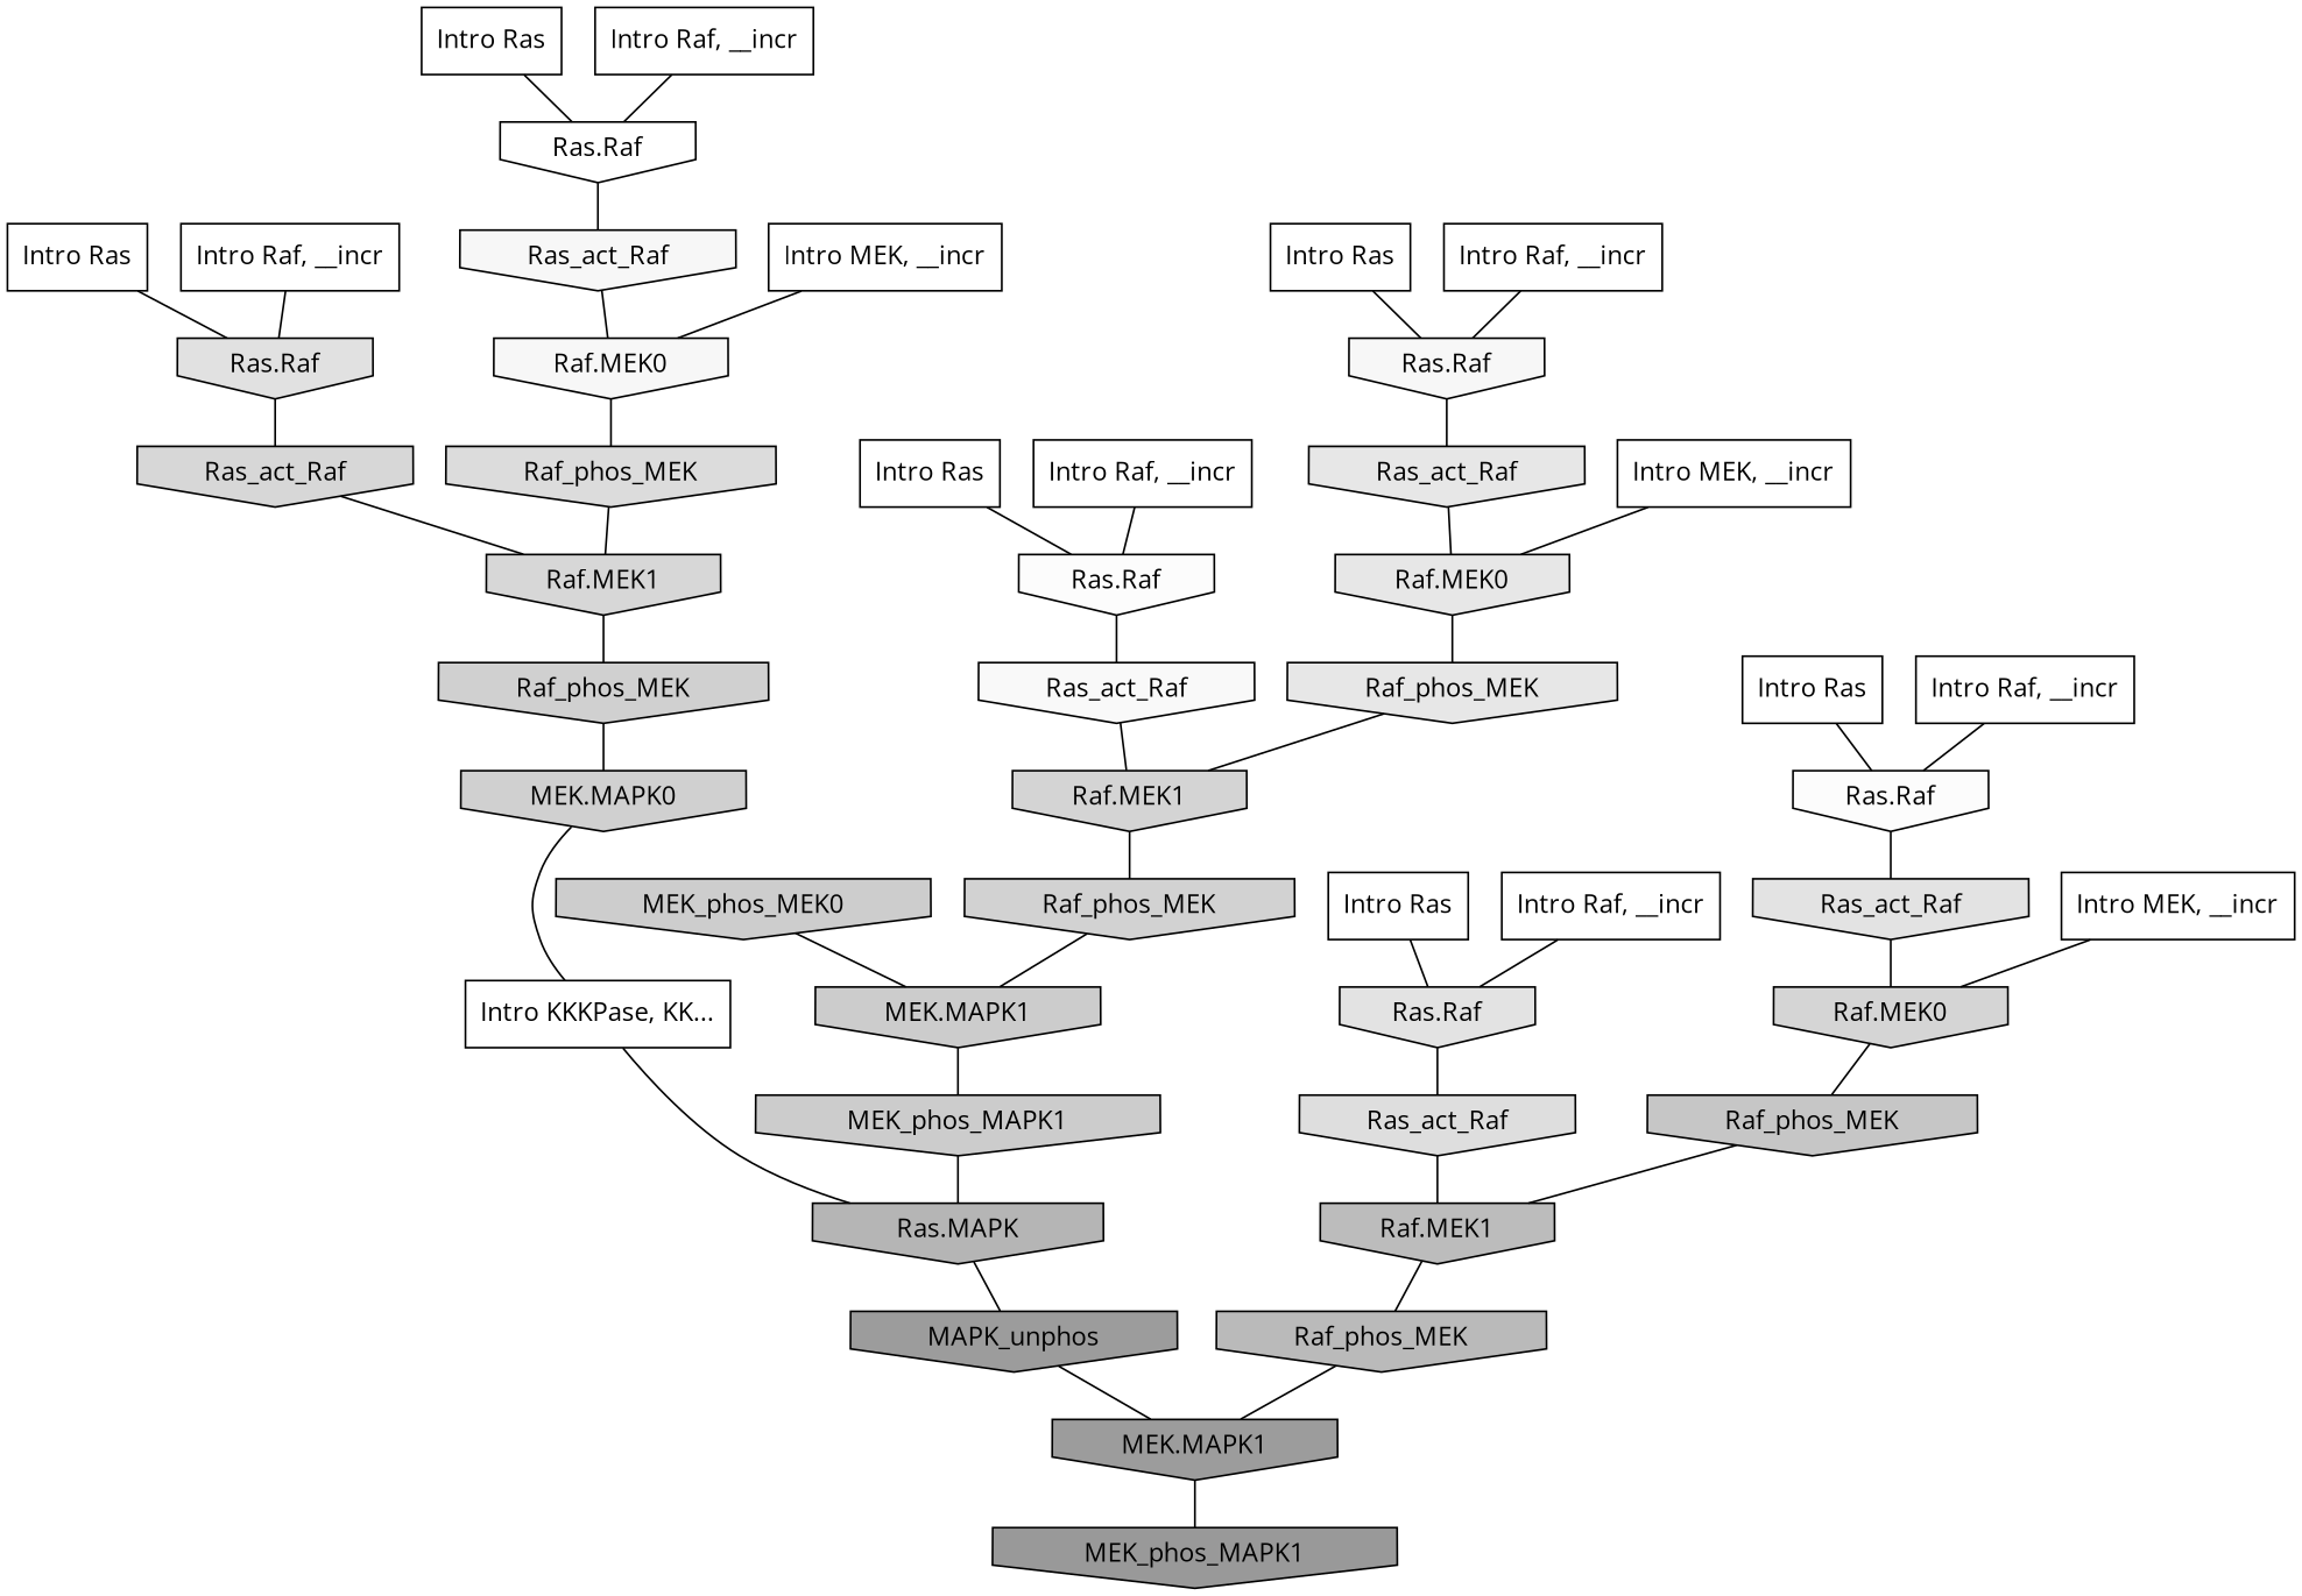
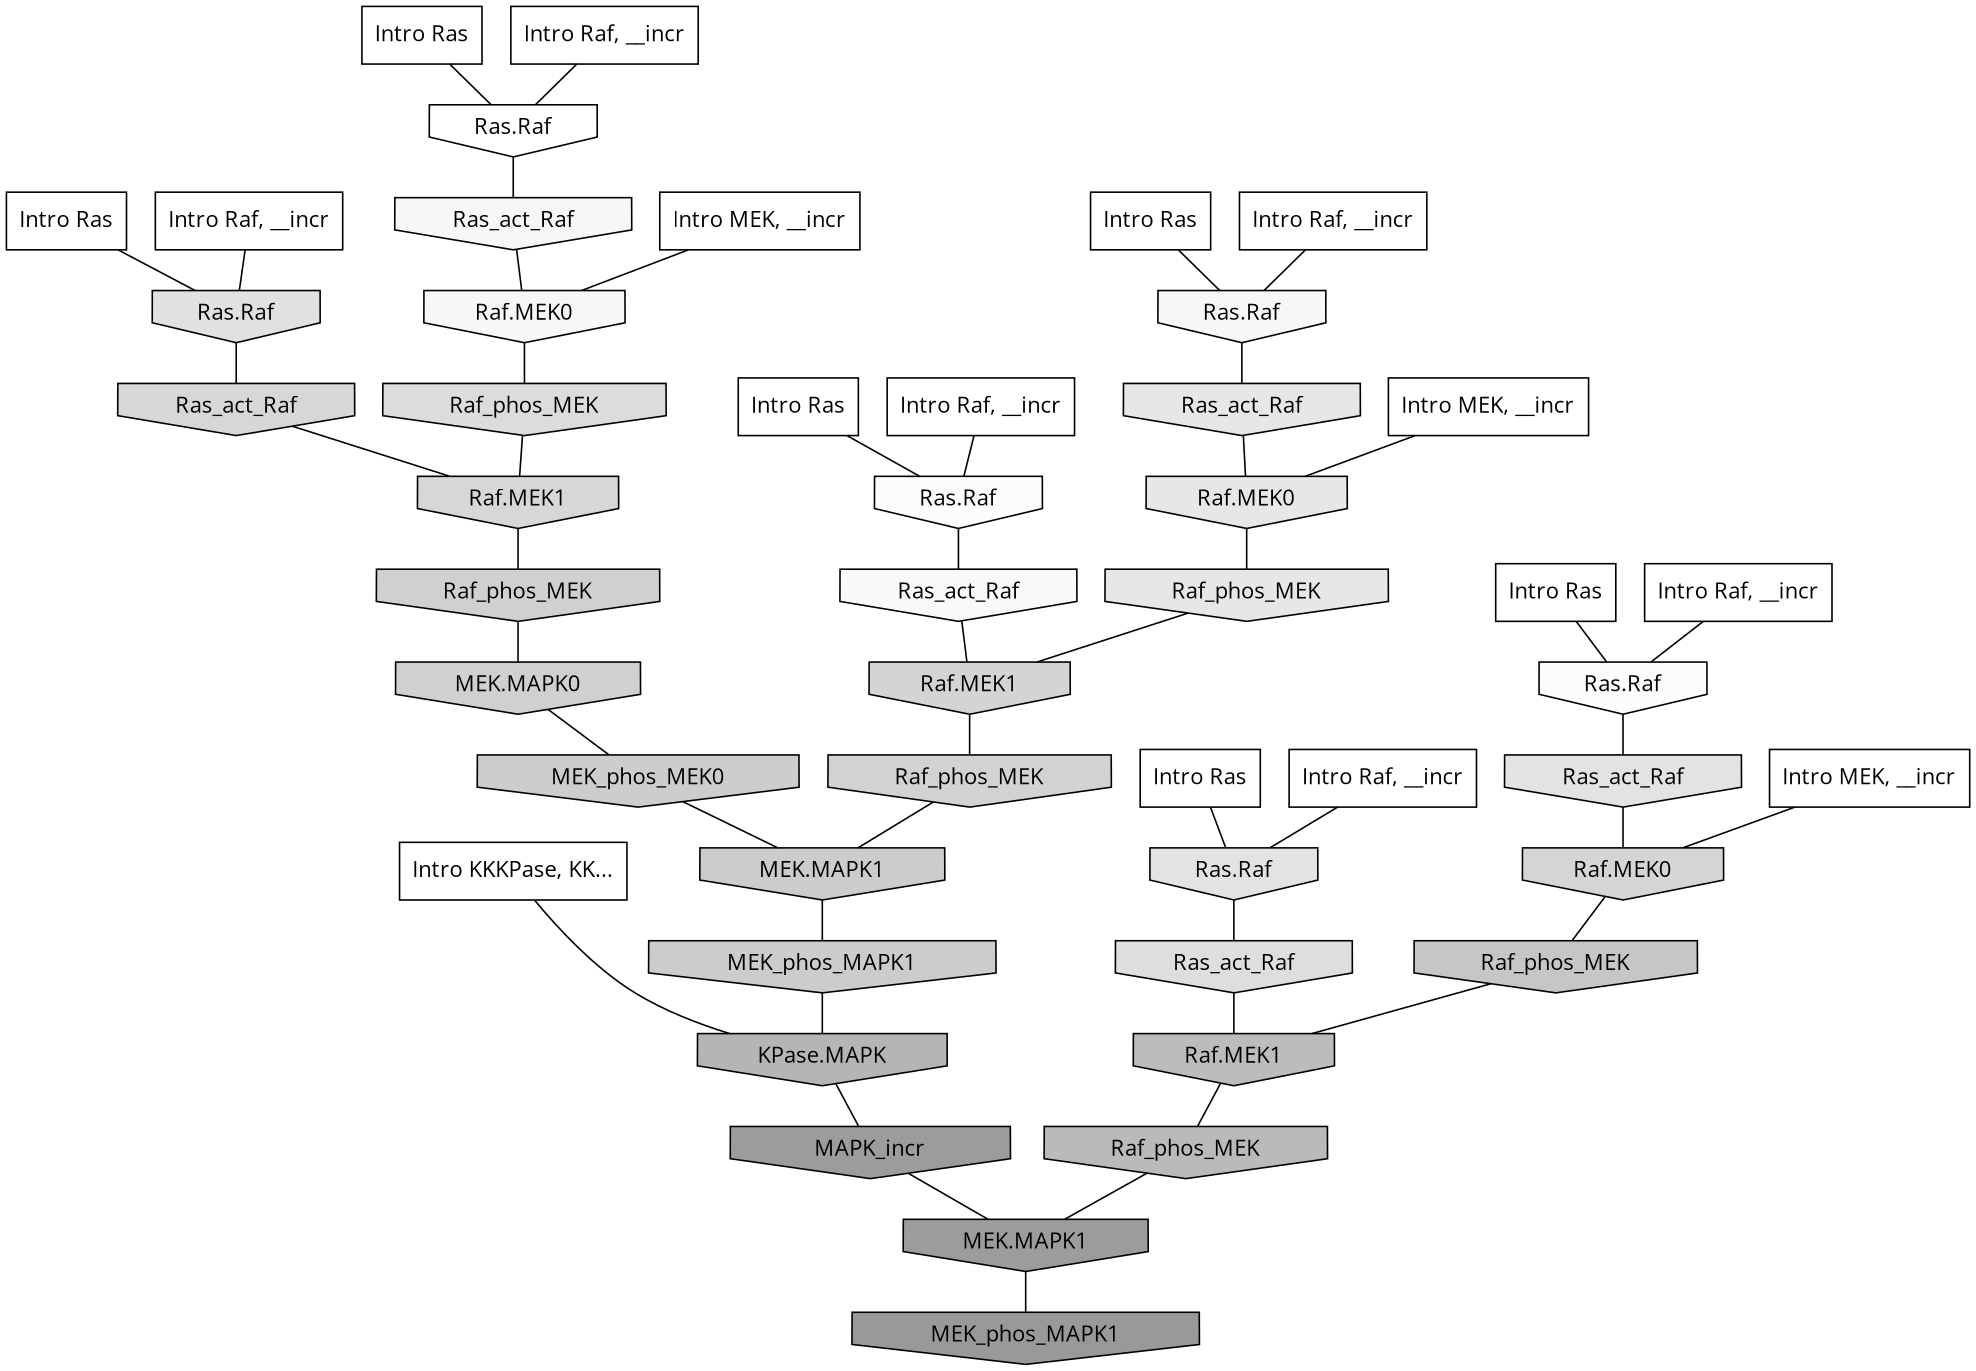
  digraph {
    fontname="Open Sans"
    rankdir=TB
    ranksep=0.30
    node [fillcolor="0.000 0.000 1.000" fontname="Open Sans" shape=invhouse style=filled]
    edge [color="0.000 0.000 0.000" dir=none fontname="Open Sans"]
    n1 [label="Intro Ras" shape=rectangle]
    n2 [fillcolor="0.000 0.000 0.988" label="Ras.Raf"]
    n3 [fillcolor="0.000 0.000 0.889" label=Ras_act_Raf]
    n4 [label="Intro Ras" shape=rectangle]
    n5 [fillcolor="0.000 0.000 0.987" label="Ras.Raf"]
    n6 [fillcolor="0.000 0.000 0.973" label=Ras_act_Raf]
    n7 [label="Intro Ras" shape=rectangle]
    n8 [fillcolor="0.000 0.000 0.879" label="Ras.Raf"]
    n9 [fillcolor="0.000 0.000 0.841" label=Ras_act_Raf]
    n10 [label="Intro Ras" shape=rectangle]
    n11 [fillcolor="0.000 0.000 0.967" label="Ras.Raf"]
    n12 [fillcolor="0.000 0.000 0.906" label=Ras_act_Raf]
    n13 [label="Intro Ras" shape=rectangle]
    n14 [label="Ras.Raf"]
    n15 [fillcolor="0.000 0.000 0.968" label=Ras_act_Raf]
    n16 [label="Intro Ras" shape=rectangle]
    n17 [fillcolor="0.000 0.000 0.887" label="Ras.Raf"]
    n18 [fillcolor="0.000 0.000 0.870" label=Ras_act_Raf]
    n19 [label="Intro Raf, __incr" shape=rectangle]
    n20 [label="Intro Raf, __incr" shape=rectangle]
    n21 [label="Intro Raf, __incr" shape=rectangle]
    n22 [label="Intro Raf, __incr" shape=rectangle]
    n23 [label="Intro Raf, __incr" shape=rectangle]
    n24 [label="Intro Raf, __incr" shape=rectangle]
    n25 [label="Intro MEK, __incr" shape=rectangle]
    n26 [fillcolor="0.000 0.000 0.906" label="Raf.MEK0"]
    n27 [fillcolor="0.000 0.000 0.903" label=Raf_phos_MEK]
    n28 [label="Intro MEK, __incr" shape=rectangle]
    n29 [fillcolor="0.000 0.000 0.833" label="Raf.MEK0"]
    n30 [fillcolor="0.000 0.000 0.777" label=Raf_phos_MEK]
    n31 [label="Intro MEK, __incr" shape=rectangle]
    n32 [fillcolor="0.000 0.000 0.968" label="Raf.MEK0"]
    n33 [fillcolor="0.000 0.000 0.860" label=Raf_phos_MEK]
    n34 [fillcolor="0.000 0.000 0.814" label="MEK.MAPK0"]
    n35 [fillcolor="0.000 0.000 0.801" label=MEK_phos_MEK0]
    n36 [label="Intro KKKPase, KK..." shape=rectangle]
-   n37 [fillcolor="0.000 0.000 0.709" label="Ras.MAPK"]
-   n38 [fillcolor="0.000 0.000 0.610" label=MAPK_unphos]
+   n37 [fillcolor="0.000 0.000 0.709" label="KPase.MAPK"]
+   n38 [fillcolor="0.000 0.000 0.610" label=MAPK_incr]
    n39 [fillcolor="0.000 0.000 0.832" label="Raf.MEK1"]
    n40 [fillcolor="0.000 0.000 0.822" label=Raf_phos_MEK]
    n41 [fillcolor="0.000 0.000 0.841" label="Raf.MEK1"]
    n42 [fillcolor="0.000 0.000 0.735" label="Raf.MEK1"]
    n43 [fillcolor="0.000 0.000 0.727" label=Raf_phos_MEK]
    n44 [fillcolor="0.000 0.000 0.814" label=Raf_phos_MEK]
    n45 [fillcolor="0.000 0.000 0.798" label="MEK.MAPK1"]
    n46 [fillcolor="0.000 0.000 0.798" label=MEK_phos_MAPK1]
    n47 [fillcolor="0.000 0.000 0.610" label="MEK.MAPK1"]
    n48 [fillcolor="0.000 0.000 0.600" label=MEK_phos_MAPK1]
    n1 -> n2
    n2 -> n3
    n3 -> n29
    n4 -> n5
    n5 -> n6
    n6 -> n39
    n7 -> n8
    n8 -> n9
    n9 -> n41
    n10 -> n11
    n11 -> n12
    n12 -> n26
    n13 -> n14
    n14 -> n15
    n15 -> n32
    n16 -> n17
    n17 -> n18
    n18 -> n42
    n19 -> n14
    n20 -> n2
    n21 -> n8
    n22 -> n5
    n23 -> n17
    n24 -> n11
    n25 -> n26
    n26 -> n27
    n27 -> n39
    n28 -> n29
    n29 -> n30
    n30 -> n42
    n31 -> n32
    n32 -> n33
    n33 -> n41
-   n34 -> n36
+   n34 -> n35
    n35 -> n45
    n36 -> n37
    n37 -> n38
    n38 -> n47
    n39 -> n40
    n40 -> n45
    n41 -> n44
    n42 -> n43
    n43 -> n47
    n44 -> n34
    n45 -> n46
    n46 -> n37
    n47 -> n48
  }
